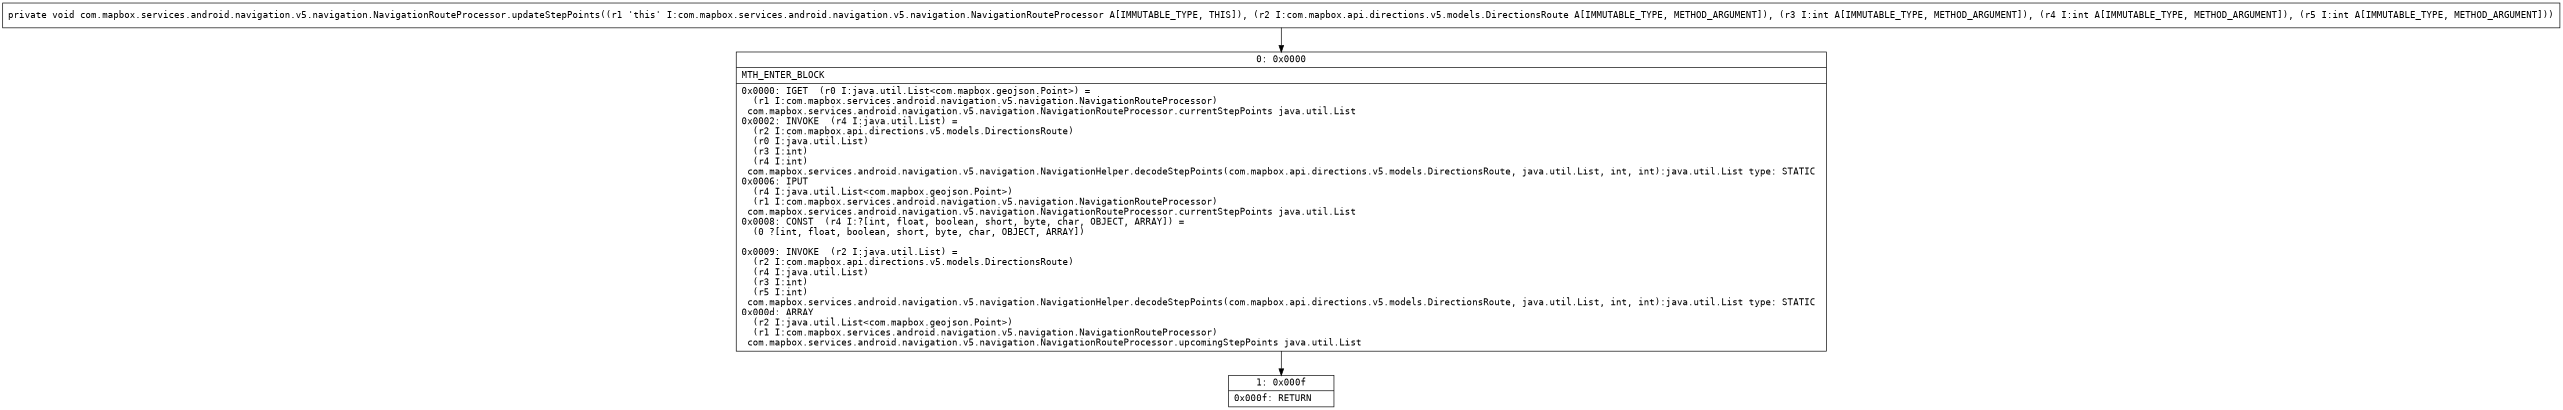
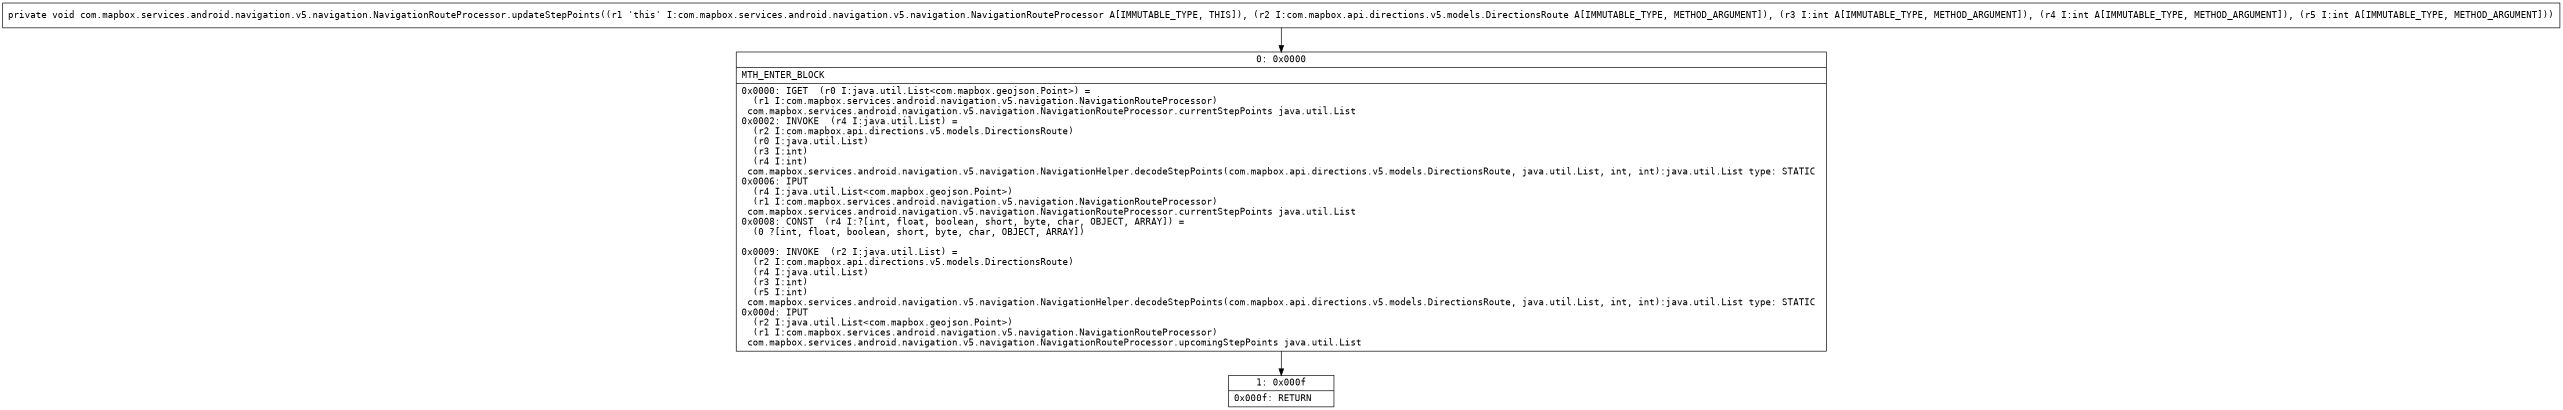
  digraph {
    fontname="DejaVu Sans Mono"
    node [shape=record fontname="DejaVu Sans Mono"]
    edge [fontname="DejaVu Sans Mono"]
-   n1 [label="{0\:\ 0x0000|MTH_ENTER_BLOCK\l|0x0000: IGET  (r0 I:java.util.List\<com.mapbox.geojson.Point\>) = \l  (r1 I:com.mapbox.services.android.navigation.v5.navigation.NavigationRouteProcessor)\l com.mapbox.services.android.navigation.v5.navigation.NavigationRouteProcessor.currentStepPoints java.util.List \l0x0002: INVOKE  (r4 I:java.util.List) = \l  (r2 I:com.mapbox.api.directions.v5.models.DirectionsRoute)\l  (r0 I:java.util.List)\l  (r3 I:int)\l  (r4 I:int)\l com.mapbox.services.android.navigation.v5.navigation.NavigationHelper.decodeStepPoints(com.mapbox.api.directions.v5.models.DirectionsRoute, java.util.List, int, int):java.util.List type: STATIC \l0x0006: IPUT  \l  (r4 I:java.util.List\<com.mapbox.geojson.Point\>)\l  (r1 I:com.mapbox.services.android.navigation.v5.navigation.NavigationRouteProcessor)\l com.mapbox.services.android.navigation.v5.navigation.NavigationRouteProcessor.currentStepPoints java.util.List \l0x0008: CONST  (r4 I:?[int, float, boolean, short, byte, char, OBJECT, ARRAY]) = \l  (0 ?[int, float, boolean, short, byte, char, OBJECT, ARRAY])\l \l0x0009: INVOKE  (r2 I:java.util.List) = \l  (r2 I:com.mapbox.api.directions.v5.models.DirectionsRoute)\l  (r4 I:java.util.List)\l  (r3 I:int)\l  (r5 I:int)\l com.mapbox.services.android.navigation.v5.navigation.NavigationHelper.decodeStepPoints(com.mapbox.api.directions.v5.models.DirectionsRoute, java.util.List, int, int):java.util.List type: STATIC \l0x000d: ARRAY  \l  (r2 I:java.util.List\<com.mapbox.geojson.Point\>)\l  (r1 I:com.mapbox.services.android.navigation.v5.navigation.NavigationRouteProcessor)\l com.mapbox.services.android.navigation.v5.navigation.NavigationRouteProcessor.upcomingStepPoints java.util.List \l}"]
+   n1 [label="{0\:\ 0x0000|MTH_ENTER_BLOCK\l|0x0000: IGET  (r0 I:java.util.List\<com.mapbox.geojson.Point\>) = \l  (r1 I:com.mapbox.services.android.navigation.v5.navigation.NavigationRouteProcessor)\l com.mapbox.services.android.navigation.v5.navigation.NavigationRouteProcessor.currentStepPoints java.util.List \l0x0002: INVOKE  (r4 I:java.util.List) = \l  (r2 I:com.mapbox.api.directions.v5.models.DirectionsRoute)\l  (r0 I:java.util.List)\l  (r3 I:int)\l  (r4 I:int)\l com.mapbox.services.android.navigation.v5.navigation.NavigationHelper.decodeStepPoints(com.mapbox.api.directions.v5.models.DirectionsRoute, java.util.List, int, int):java.util.List type: STATIC \l0x0006: IPUT  \l  (r4 I:java.util.List\<com.mapbox.geojson.Point\>)\l  (r1 I:com.mapbox.services.android.navigation.v5.navigation.NavigationRouteProcessor)\l com.mapbox.services.android.navigation.v5.navigation.NavigationRouteProcessor.currentStepPoints java.util.List \l0x0008: CONST  (r4 I:?[int, float, boolean, short, byte, char, OBJECT, ARRAY]) = \l  (0 ?[int, float, boolean, short, byte, char, OBJECT, ARRAY])\l \l0x0009: INVOKE  (r2 I:java.util.List) = \l  (r2 I:com.mapbox.api.directions.v5.models.DirectionsRoute)\l  (r4 I:java.util.List)\l  (r3 I:int)\l  (r5 I:int)\l com.mapbox.services.android.navigation.v5.navigation.NavigationHelper.decodeStepPoints(com.mapbox.api.directions.v5.models.DirectionsRoute, java.util.List, int, int):java.util.List type: STATIC \l0x000d: IPUT  \l  (r2 I:java.util.List\<com.mapbox.geojson.Point\>)\l  (r1 I:com.mapbox.services.android.navigation.v5.navigation.NavigationRouteProcessor)\l com.mapbox.services.android.navigation.v5.navigation.NavigationRouteProcessor.upcomingStepPoints java.util.List \l}"]
    n2 [label="{1\:\ 0x000f|0x000f: RETURN   \l}"]
    n3 [label="{private void com.mapbox.services.android.navigation.v5.navigation.NavigationRouteProcessor.updateStepPoints((r1 'this' I:com.mapbox.services.android.navigation.v5.navigation.NavigationRouteProcessor A[IMMUTABLE_TYPE, THIS]), (r2 I:com.mapbox.api.directions.v5.models.DirectionsRoute A[IMMUTABLE_TYPE, METHOD_ARGUMENT]), (r3 I:int A[IMMUTABLE_TYPE, METHOD_ARGUMENT]), (r4 I:int A[IMMUTABLE_TYPE, METHOD_ARGUMENT]), (r5 I:int A[IMMUTABLE_TYPE, METHOD_ARGUMENT])) }"]
    n1 -> n2
    n3 -> n1
  }
